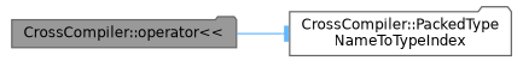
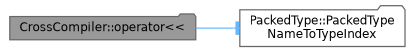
  digraph {
    rankdir=LR
    node [fontname=Helvetica fontsize=10 shape=folder style=filled]
    n1 [color=gray40 fillcolor=grey60 fontcolor=black height=0.2 label="CrossCompiler::operator\<\<" width=0.4]
-   n2 [color=grey40 fillcolor=white height=0.2 label="CrossCompiler::PackedType\lNameToTypeIndex" width=0.4]
+   n2 [color=grey40 fillcolor=white height=0.2 label="PackedType::PackedType\lNameToTypeIndex" width=0.4]
    n1 -> n2 [color=steelblue1 fontname=Helvetica fontsize=10 labelfontname=Helvetica labelfontsize=10 style=solid arrowhead=tee]
  }
